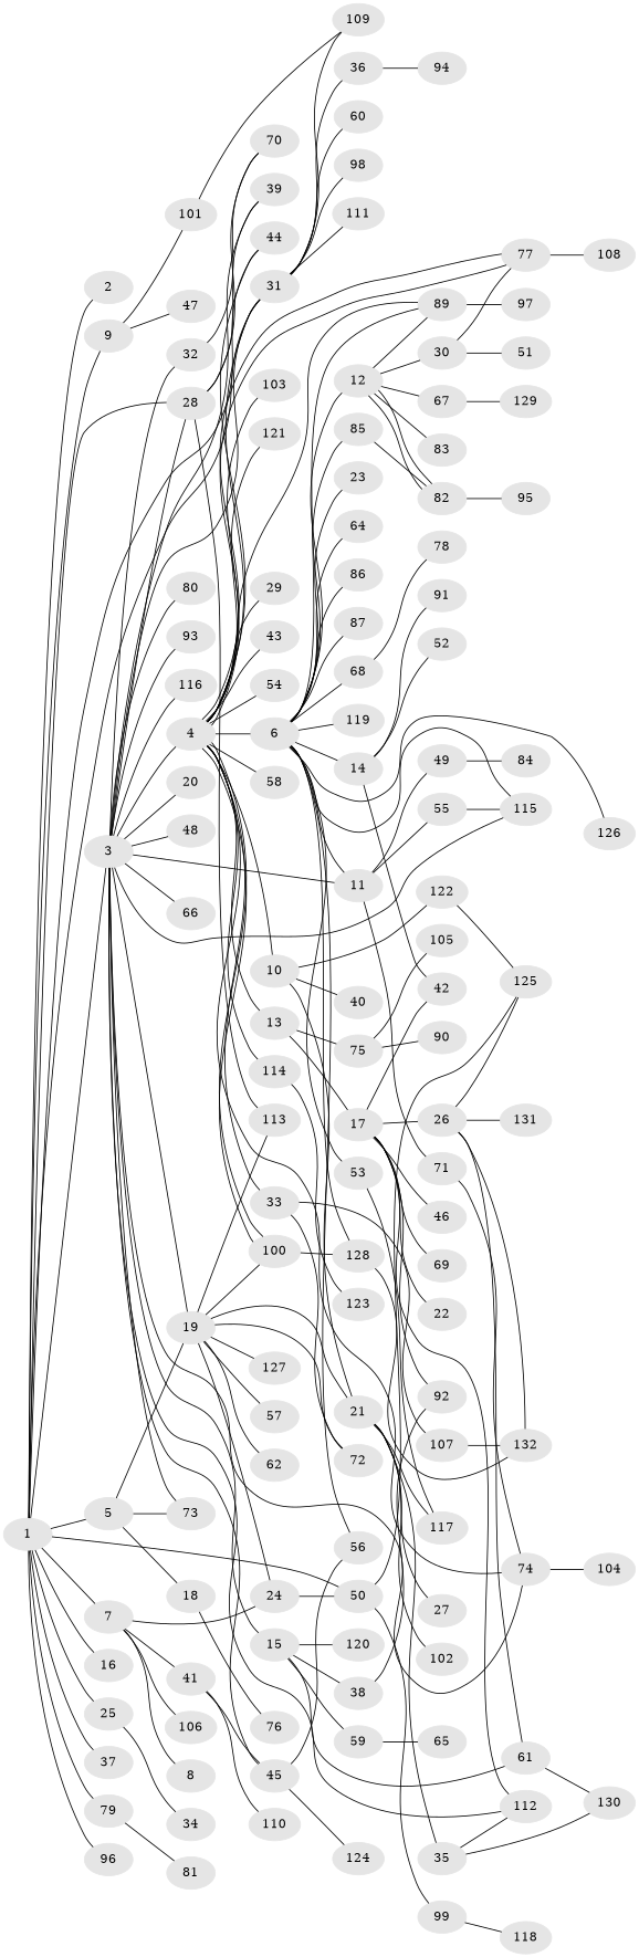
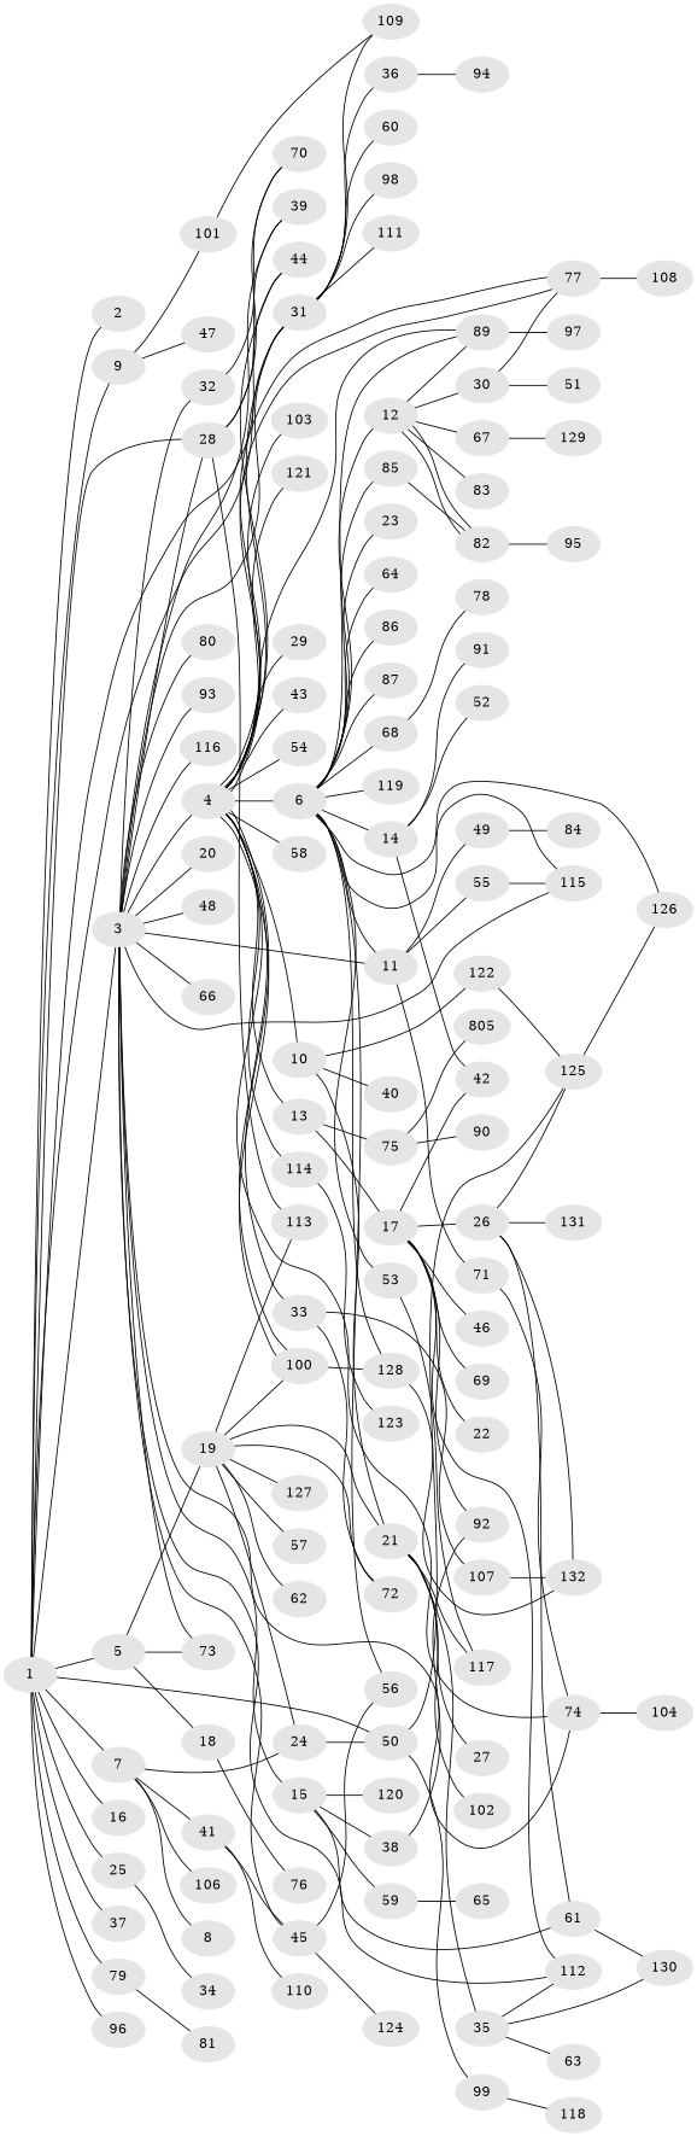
  graph {
    rankdir=LR
    node [color=gray90 style=filled]
    1
    2
    3
    5
    7
    9
    16
    25
    28
    31
    37
    44
    50
    79
    96
    4
    11
    15
    19
    20
    32
    39
    45
    48
    66
    73
    74
    80
    93
    112
    115
    116
    18
    8
    24
    41
    106
    47
    101
    34
    113
    70
    36
    60
    98
    109
    111
    125
    99
    81
    6
    10
    13
    29
    33
    43
    54
    58
    77
    89
    100
    103
    114
    121
    49
    55
    71
    38
    59
    61
    120
    21
    57
    62
    72
    127
    56
    124
    104
    12
    14
    23
    53
    64
    68
    85
    86
    87
    119
    126
    128
    40
    122
    17
    75
    107
    108
    97
    123
    76
    82
    30
    67
    83
    42
    52
    91
    117
    78
    95
    132
    110
    27
    35
    102
    84
    51
    129
    22
    26
    46
    69
    92
    90
-   105
+   105 [label=805]
    65
    130
    131
+   63
    94
    118
    1 -- 2
    1 -- 3
    1 -- 5
    1 -- 7
    1 -- 9
    1 -- 16
    1 -- 25
    1 -- 28
    1 -- 31
    1 -- 37
    1 -- 44
    1 -- 50
    1 -- 79
    1 -- 96
    3 -- 28
    3 -- 31
    3 -- 4
    3 -- 11
    3 -- 15
-   3 -- 19
    3 -- 20
    3 -- 32
    3 -- 39
    3 -- 45
    3 -- 48
    3 -- 66
    3 -- 73
    3 -- 74
    3 -- 80
    3 -- 93
    3 -- 112
    3 -- 115
    3 -- 116
    5 -- 19
    5 -- 73
    5 -- 18
    7 -- 8
    7 -- 24
    7 -- 41
    7 -- 106
    9 -- 47
    9 -- 101
    25 -- 34
    28 -- 39
    28 -- 113
    28 -- 70
    31 -- 36
    31 -- 60
    31 -- 98
    31 -- 109
    31 -- 111
    50 -- 125
    50 -- 99
    79 -- 81
    4 -- 31
    4 -- 44
    4 -- 74
    4 -- 6
    4 -- 10
    4 -- 13
    4 -- 29
    4 -- 33
    4 -- 43
    4 -- 54
    4 -- 58
    4 -- 77
    4 -- 77
    4 -- 89
    4 -- 100
    4 -- 100
    4 -- 103
    4 -- 114
    4 -- 121
    11 -- 49
    11 -- 55
    11 -- 71
    15 -- 38
    15 -- 59
    15 -- 61
    15 -- 120
    19 -- 24
    19 -- 113
    19 -- 100
    19 -- 21
    19 -- 57
    19 -- 62
    19 -- 72
    19 -- 127
    32 -- 70
    45 -- 56
    45 -- 124
    74 -- 104
    18 -- 76
    24 -- 50
    41 -- 45
    41 -- 110
    101 -- 109
    36 -- 94
+   125 -- 126
    99 -- 118
    6 -- 11
    6 -- 115
    6 -- 89
    6 -- 56
    6 -- 12
    6 -- 14
    6 -- 23
    6 -- 53
    6 -- 64
    6 -- 68
    6 -- 85
    6 -- 86
    6 -- 87
    6 -- 119
    6 -- 126
    6 -- 128
    10 -- 21
    10 -- 40
    10 -- 122
    13 -- 17
    13 -- 75
    33 -- 72
    33 -- 107
    77 -- 108
    89 -- 97
    100 -- 128
    114 -- 123
    49 -- 84
    55 -- 115
    71 -- 74
    38 -- 92
    59 -- 65
    61 -- 130
    21 -- 117
    21 -- 27
    21 -- 35
    21 -- 102
    12 -- 89
    12 -- 82
    12 -- 82
    12 -- 30
    12 -- 67
    12 -- 83
    14 -- 42
    14 -- 52
    14 -- 91
    53 -- 117
    68 -- 78
    85 -- 82
    128 -- 132
    122 -- 125
    17 -- 112
    17 -- 42
    17 -- 22
    17 -- 26
    17 -- 46
    17 -- 69
    17 -- 92
    75 -- 90
    75 -- 105
    107 -- 132
    82 -- 95
    30 -- 77
    30 -- 51
    67 -- 129
    35 -- 112
    35 -- 130
+   35 -- 63
    26 -- 125
    26 -- 61
    26 -- 132
    26 -- 131
  }
